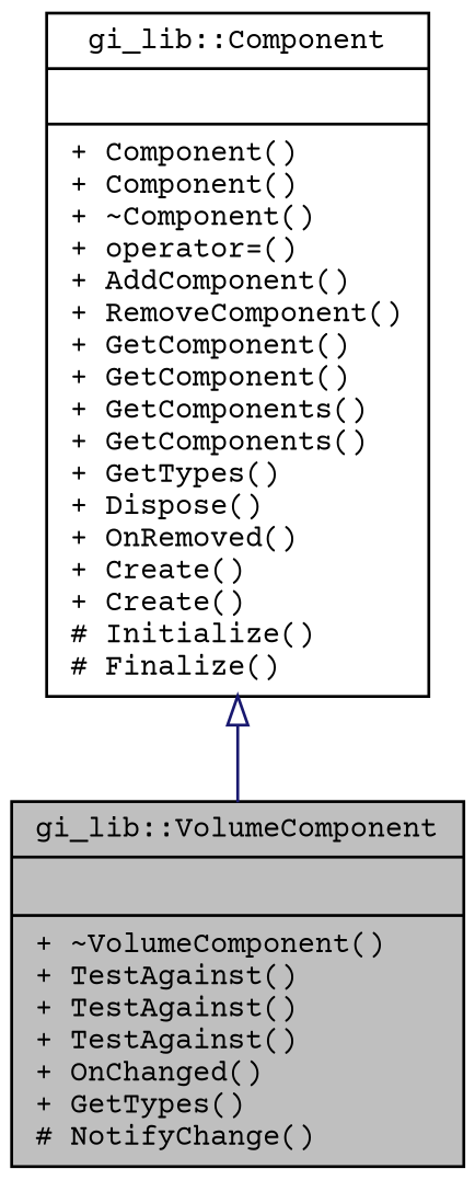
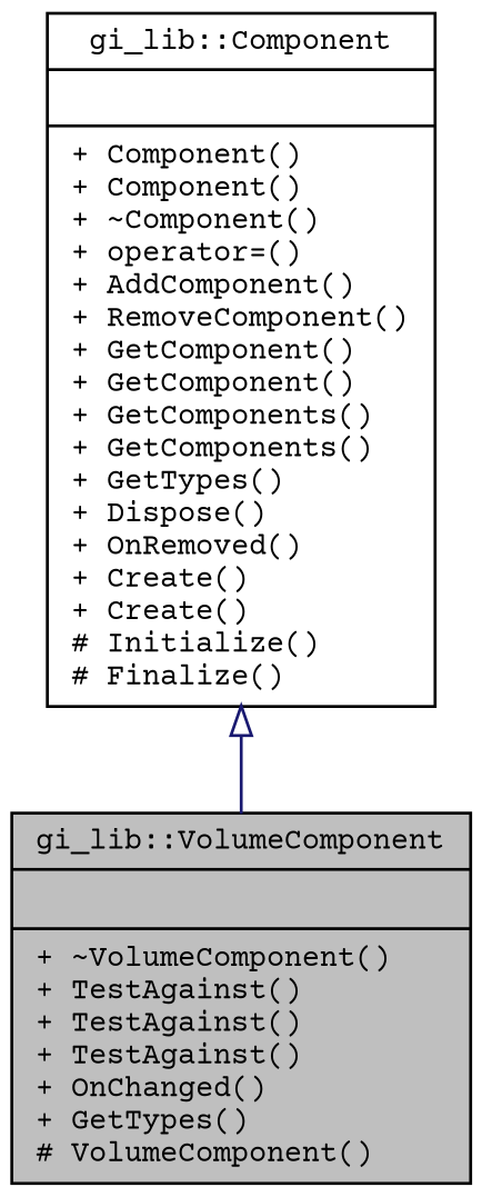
  digraph {
    fontname="Courier Prime"
    node [color=black fontname="Courier Prime" fontsize=10 shape=record style=filled]
-   n1 [fillcolor=grey75 fontcolor=black height=0.2 label="{gi_lib::VolumeComponent\n||+ ~VolumeComponent()\l+ TestAgainst()\l+ TestAgainst()\l+ TestAgainst()\l+ OnChanged()\l+ GetTypes()\l# NotifyChange()\l}" width=0.4]
+   n1 [fillcolor=grey75 fontcolor=black height=0.2 label="{gi_lib::VolumeComponent\n||+ ~VolumeComponent()\l+ TestAgainst()\l+ TestAgainst()\l+ TestAgainst()\l+ OnChanged()\l+ GetTypes()\l# VolumeComponent()\l}" width=0.4]
    n2 [fillcolor=white height=0.2 label="{gi_lib::Component\n||+ Component()\l+ Component()\l+ ~Component()\l+ operator=()\l+ AddComponent()\l+ RemoveComponent()\l+ GetComponent()\l+ GetComponent()\l+ GetComponents()\l+ GetComponents()\l+ GetTypes()\l+ Dispose()\l+ OnRemoved()\l+ Create()\l+ Create()\l# Initialize()\l# Finalize()\l}" width=0.4]
    n2 -> n1 [arrowtail=onormal color=midnightblue dir=back fontname="Courier Prime" fontsize=10 labelfontname=Helvetica labelfontsize=10 style=solid]
  }
